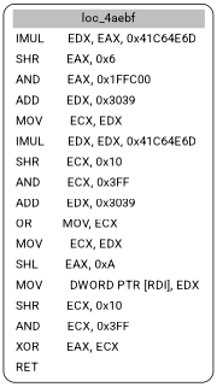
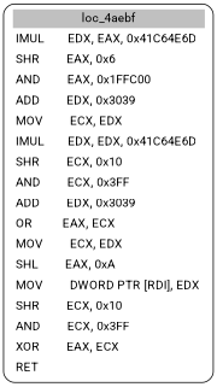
  digraph {
    rankdir=LR
    fontname=Roboto
-   n1 [fontname=Roboto label=<<table border="0" cellborder="0" cellpadding="3"><tr><td align="center" colspan="2" bgcolor="grey">loc_4aebf</td></tr><tr><td align="left">IMUL       EDX, EAX, 0x41C64E6D</td></tr><tr><td align="left">SHR        EAX, 0x6</td></tr><tr><td align="left">AND        EAX, 0x1FFC00</td></tr><tr><td align="left">ADD        EDX, 0x3039</td></tr><tr><td align="left">MOV        ECX, EDX</td></tr><tr><td align="left">IMUL       EDX, EDX, 0x41C64E6D</td></tr><tr><td align="left">SHR        ECX, 0x10</td></tr><tr><td align="left">AND        ECX, 0x3FF</td></tr><tr><td align="left">ADD        EDX, 0x3039</td></tr><tr><td align="left">OR         MOV, ECX</td></tr><tr><td align="left">MOV        ECX, EDX</td></tr><tr><td align="left">SHL        EAX, 0xA</td></tr><tr><td align="left">MOV        DWORD PTR [RDI], EDX</td></tr><tr><td align="left">SHR        ECX, 0x10</td></tr><tr><td align="left">AND        ECX, 0x3FF</td></tr><tr><td align="left">XOR        EAX, ECX</td></tr><tr><td align="left">RET        </td></tr></table>> shape=Mrecord]
+   n1 [fontname=Roboto label=<<table border="0" cellborder="0" cellpadding="3"><tr><td align="center" colspan="2" bgcolor="grey">loc_4aebf</td></tr><tr><td align="left">IMUL       EDX, EAX, 0x41C64E6D</td></tr><tr><td align="left">SHR        EAX, 0x6</td></tr><tr><td align="left">AND        EAX, 0x1FFC00</td></tr><tr><td align="left">ADD        EDX, 0x3039</td></tr><tr><td align="left">MOV        ECX, EDX</td></tr><tr><td align="left">IMUL       EDX, EDX, 0x41C64E6D</td></tr><tr><td align="left">SHR        ECX, 0x10</td></tr><tr><td align="left">AND        ECX, 0x3FF</td></tr><tr><td align="left">ADD        EDX, 0x3039</td></tr><tr><td align="left">OR         EAX, ECX</td></tr><tr><td align="left">MOV        ECX, EDX</td></tr><tr><td align="left">SHL        EAX, 0xA</td></tr><tr><td align="left">MOV        DWORD PTR [RDI], EDX</td></tr><tr><td align="left">SHR        ECX, 0x10</td></tr><tr><td align="left">AND        ECX, 0x3FF</td></tr><tr><td align="left">XOR        EAX, ECX</td></tr><tr><td align="left">RET        </td></tr></table>> shape=Mrecord]
  }
